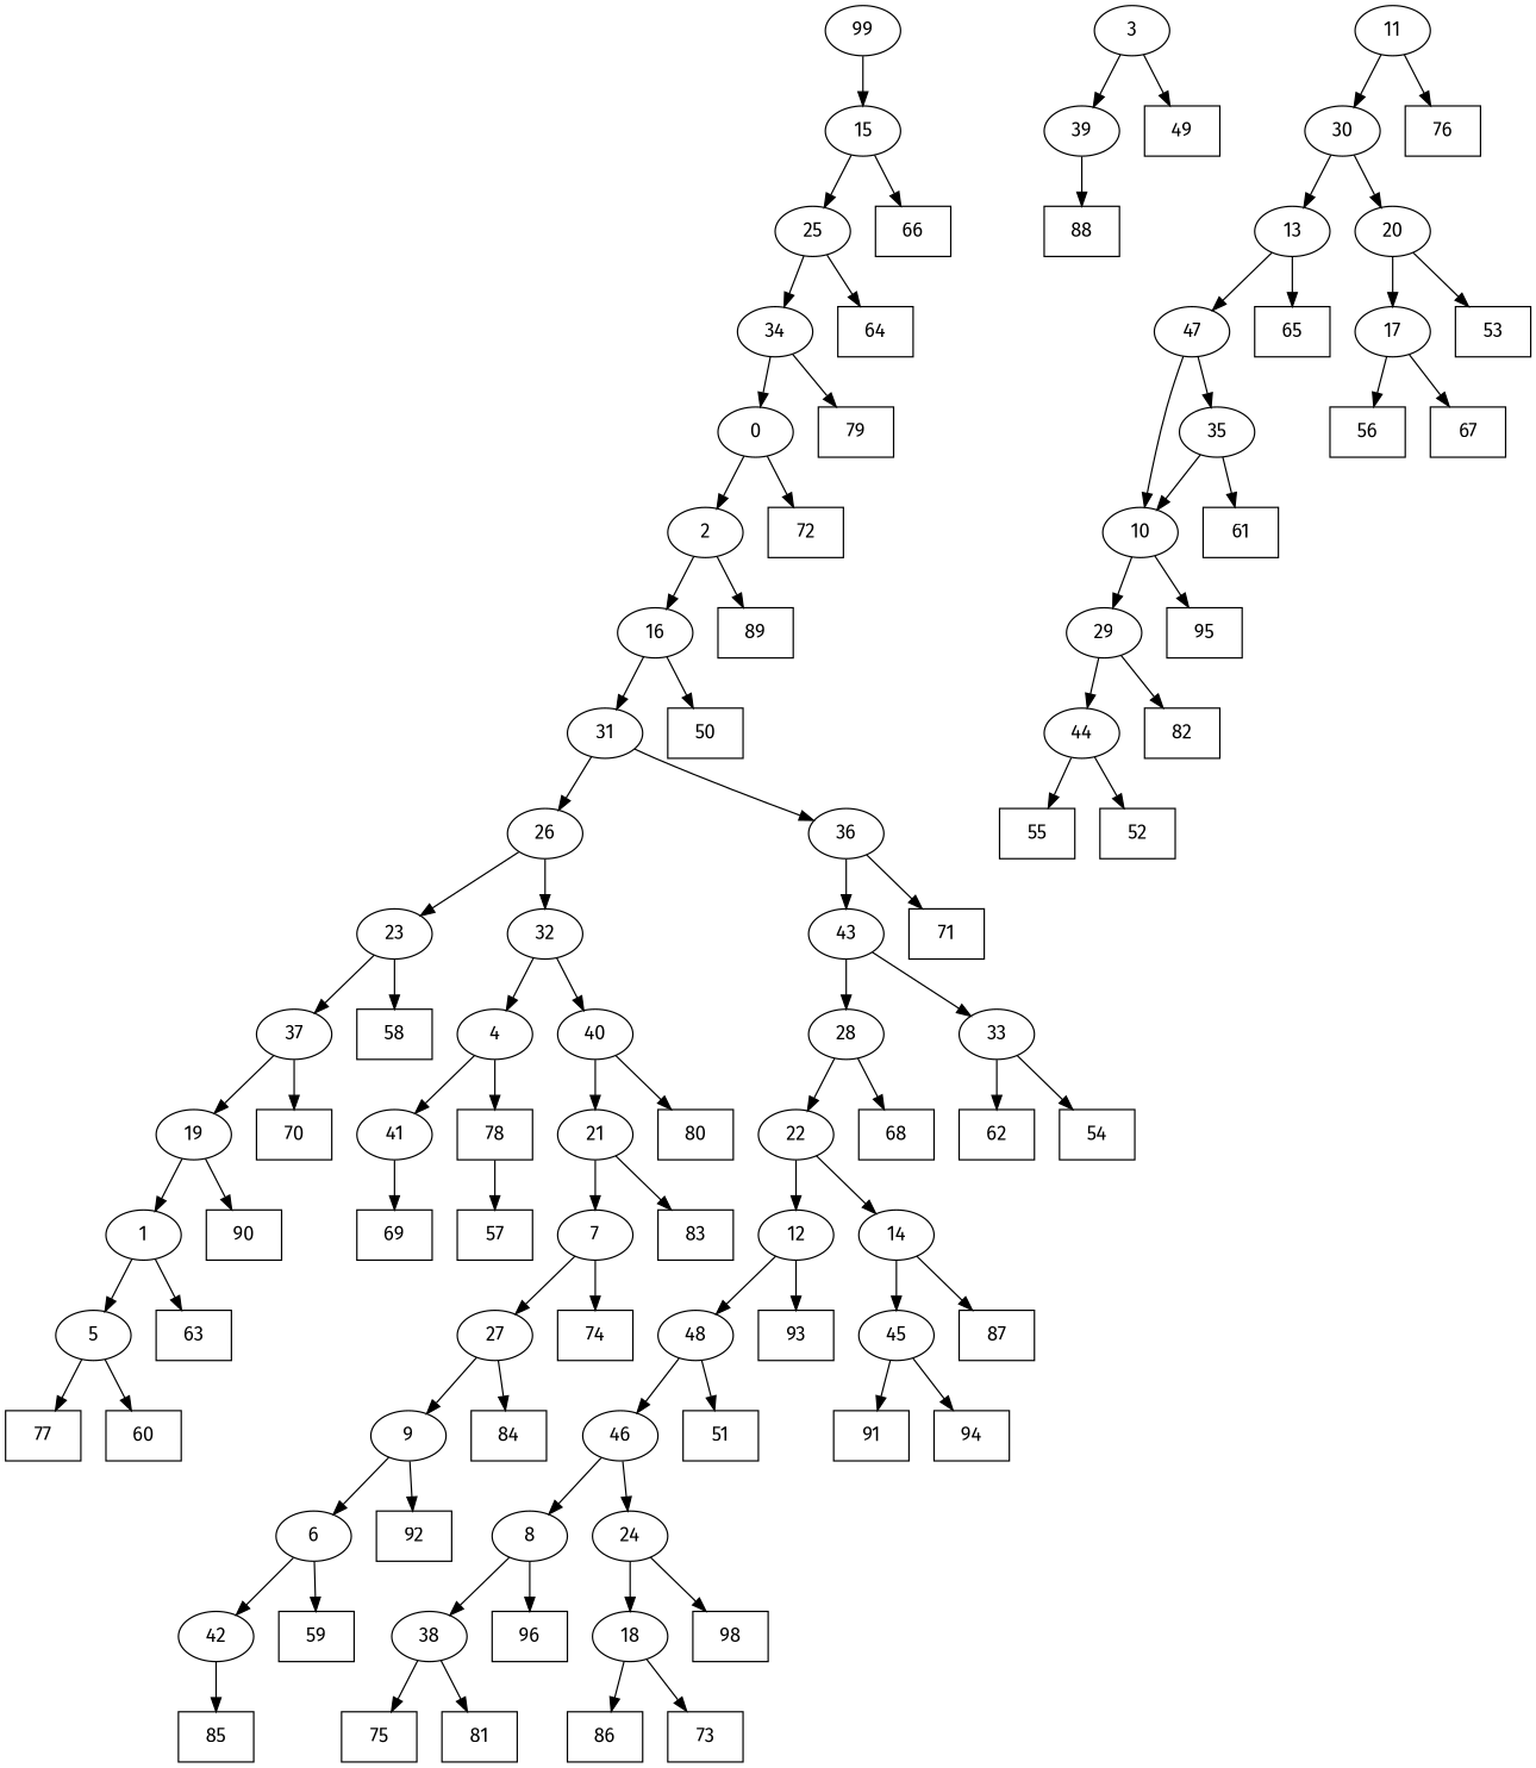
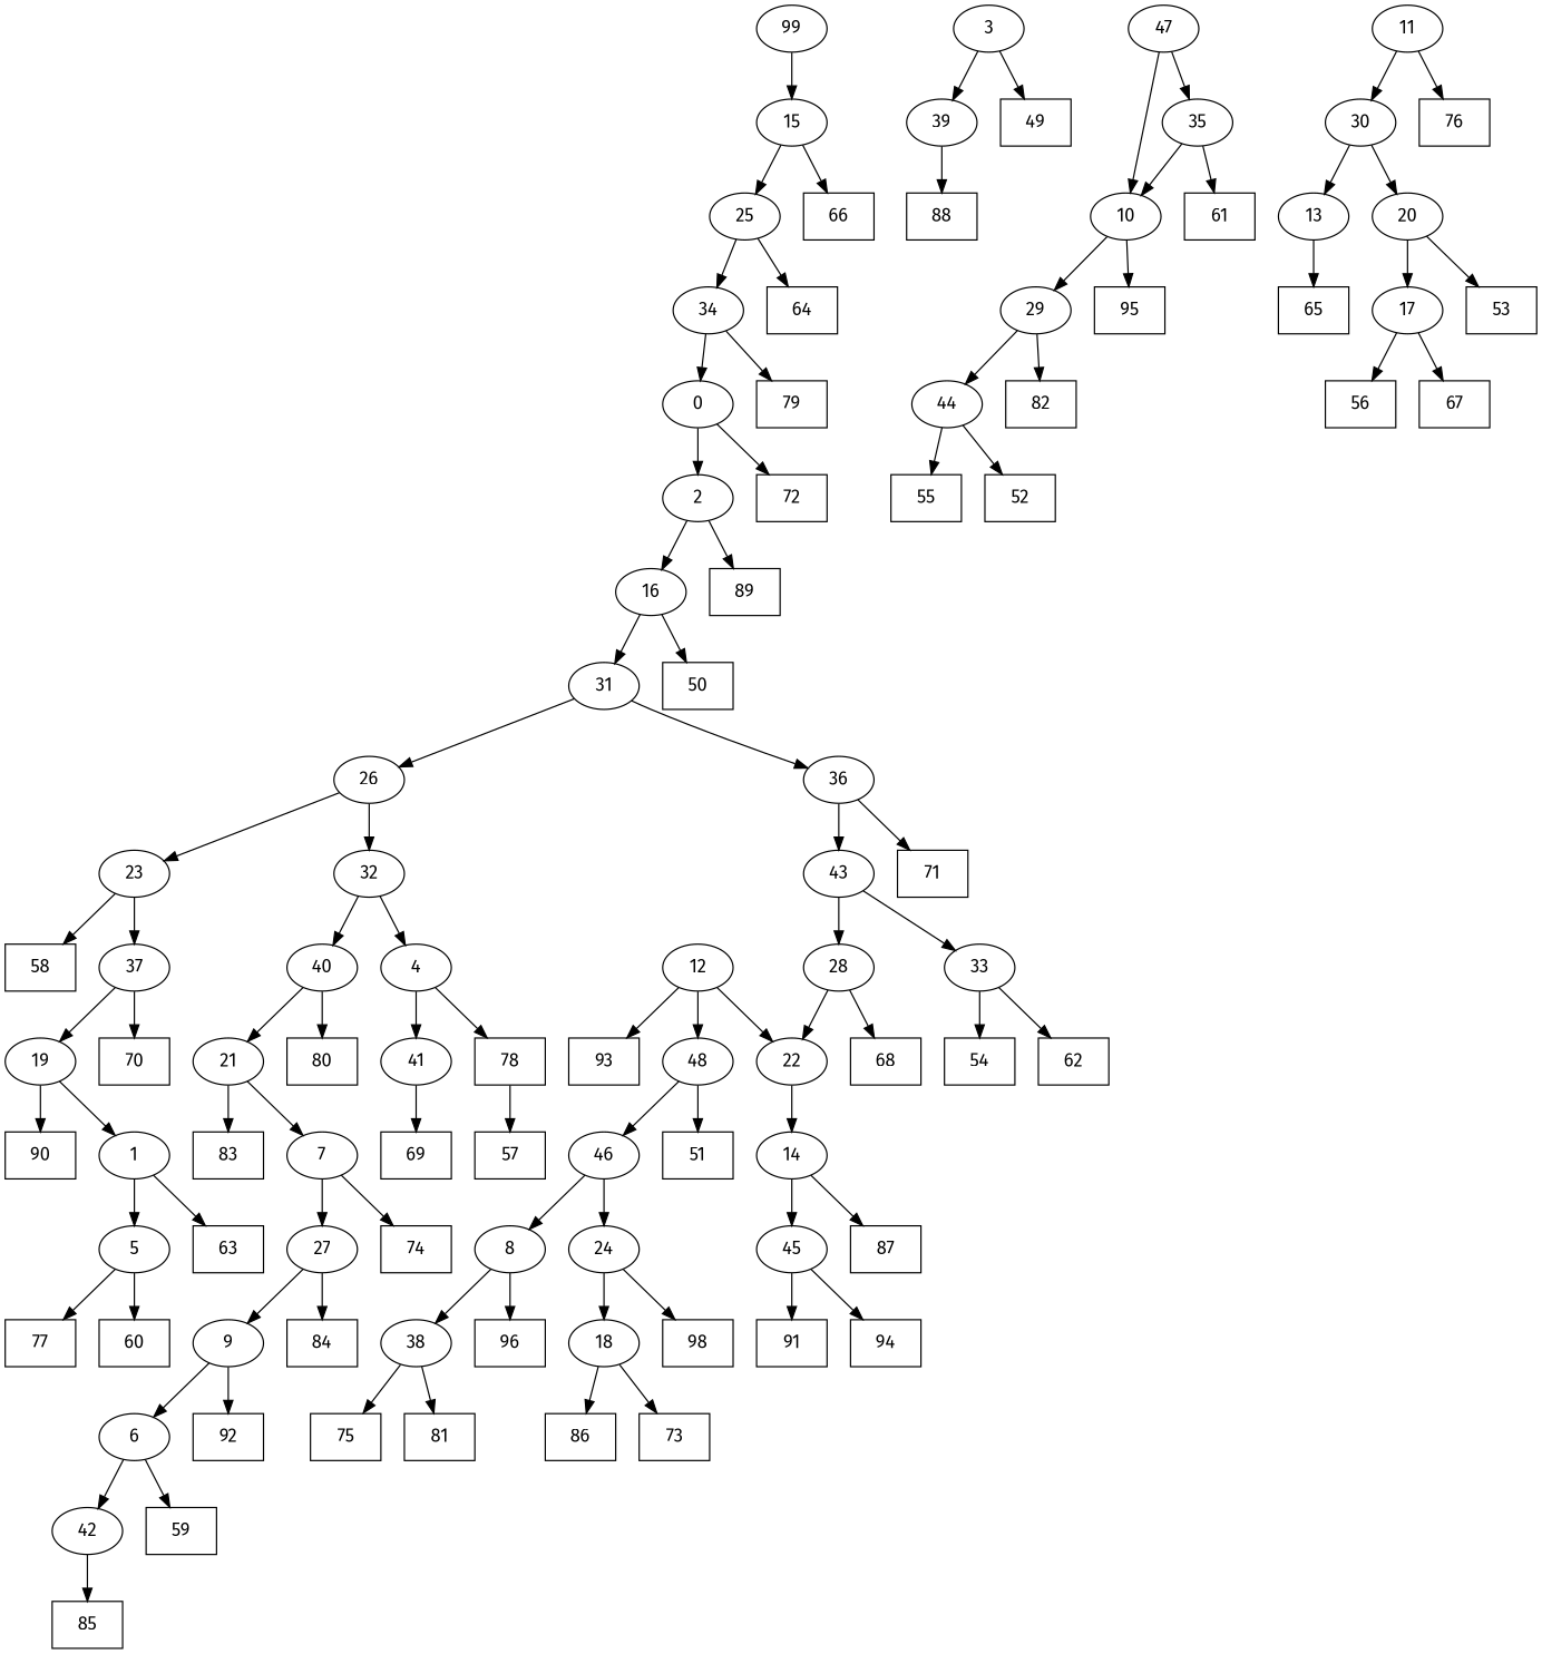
  digraph {
    fontname="Fira Sans"
    node [fontname="Fira Sans"]
    edge [fontname="Fira Sans"]
    n1 [label=0]
    n2 [label=2]
    n3 [label=72 shape=box]
    n4 [label=16]
    n5 [label=89 shape=box]
    n6 [label=1]
    n7 [label=5]
    n8 [label=63 shape=box]
    n9 [label=77 shape=box]
    n10 [label=60 shape=box]
    n11 [label=31]
    n12 [label=50 shape=box]
    n13 [label=3]
    n14 [label=39]
    n15 [label=49 shape=box]
    n16 [label=88 shape=box]
    n17 [label=4]
    n18 [label=41]
    n19 [label=78 shape=box]
    n20 [label=69 shape=box]
    n21 [label=57 shape=box]
    n22 [label=6]
    n23 [label=42]
    n24 [label=59 shape=box]
    n25 [label=85 shape=box]
    n26 [label=7]
    n27 [label=27]
    n28 [label=74 shape=box]
    n29 [label=9]
    n30 [label=84 shape=box]
    n31 [label=8]
    n32 [label=38]
    n33 [label=96 shape=box]
    n34 [label=75 shape=box]
    n35 [label=81 shape=box]
    n36 [label=92 shape=box]
    n37 [label=10]
    n38 [label=29]
    n39 [label=95 shape=box]
    n40 [label=44]
    n41 [label=82 shape=box]
    n42 [label=11]
    n43 [label=30]
    n44 [label=76 shape=box]
    n45 [label=13]
    n46 [label=20]
    n47 [label=12]
    n48 [label=48]
    n49 [label=93 shape=box]
    n50 [label=46]
    n51 [label=51 shape=box]
    n52 [label=47]
    n53 [label=65 shape=box]
    n54 [label=35]
    n55 [label=14]
    n56 [label=45]
    n57 [label=87 shape=box]
    n58 [label=91 shape=box]
    n59 [label=94 shape=box]
    n60 [label=15]
    n61 [label=25]
    n62 [label=66 shape=box]
    n63 [label=34]
    n64 [label=64 shape=box]
    n65 [label=26]
    n66 [label=36]
    n67 [label=17]
    n68 [label=56 shape=box]
    n69 [label=67 shape=box]
    n70 [label=18]
    n71 [label=86 shape=box]
    n72 [label=73 shape=box]
    n73 [label=19]
    n74 [label=90 shape=box]
    n75 [label=53 shape=box]
    n76 [label=21]
    n77 [label=83 shape=box]
    n78 [label=22]
    n79 [label=23]
    n80 [label=37]
    n81 [label=58 shape=box]
    n82 [label=70 shape=box]
    n83 [label=24]
    n84 [label=98 shape=box]
    n85 [label=79 shape=box]
    n86 [label=32]
    n87 [label=40]
    n88 [label=28]
    n89 [label=68 shape=box]
    n90 [label=55 shape=box]
    n91 [label=52 shape=box]
    n92 [label=43]
    n93 [label=71 shape=box]
    n94 [label=80 shape=box]
    n95 [label=33]
    n96 [label=62 shape=box]
    n97 [label=54 shape=box]
    n98 [label=61 shape=box]
    n99 [label=99]
    n1 -> n2
    n1 -> n3
    n2 -> n4
    n2 -> n5
    n4 -> n11
    n4 -> n12
    n6 -> n7
    n6 -> n8
    n7 -> n9
    n7 -> n10
    n11 -> n65
    n11 -> n66
    n13 -> n14
    n13 -> n15
    n14 -> n16
    n17 -> n18
    n17 -> n19
    n18 -> n20
    n19 -> n21
    n22 -> n23
    n22 -> n24
    n23 -> n25
    n26 -> n27
    n26 -> n28
    n27 -> n29
    n27 -> n30
    n29 -> n22
    n29 -> n36
    n31 -> n32
    n31 -> n33
    n32 -> n34
    n32 -> n35
    n37 -> n38
    n37 -> n39
    n38 -> n40
    n38 -> n41
    n40 -> n90
    n40 -> n91
    n42 -> n43
    n42 -> n44
    n43 -> n45
    n43 -> n46
-   n45 -> n52
    n45 -> n53
    n46 -> n67
    n46 -> n75
    n47 -> n48
    n47 -> n49
    n48 -> n50
    n48 -> n51
    n50 -> n31
    n50 -> n83
    n52 -> n37
    n52 -> n54
    n54 -> n37
    n54 -> n98
    n55 -> n56
    n55 -> n57
    n56 -> n58
    n56 -> n59
    n60 -> n61
    n60 -> n62
    n61 -> n63
    n61 -> n64
    n63 -> n1
    n63 -> n85
    n65 -> n79
    n65 -> n86
    n66 -> n92
    n66 -> n93
    n67 -> n68
    n67 -> n69
    n70 -> n71
    n70 -> n72
    n73 -> n6
    n73 -> n74
    n76 -> n26
    n76 -> n77
-   n78 -> n47
+   n47 -> n78
    n78 -> n55
    n79 -> n80
    n79 -> n81
    n80 -> n73
    n80 -> n82
    n83 -> n70
    n83 -> n84
    n86 -> n17
    n86 -> n87
    n87 -> n76
    n87 -> n94
    n88 -> n78
    n88 -> n89
    n92 -> n88
    n92 -> n95
    n95 -> n96
    n95 -> n97
    n99 -> n60
  }
